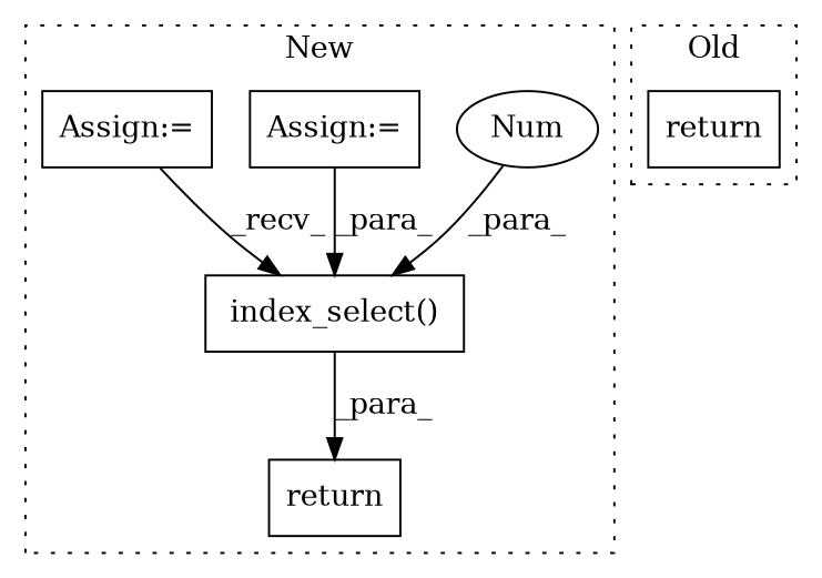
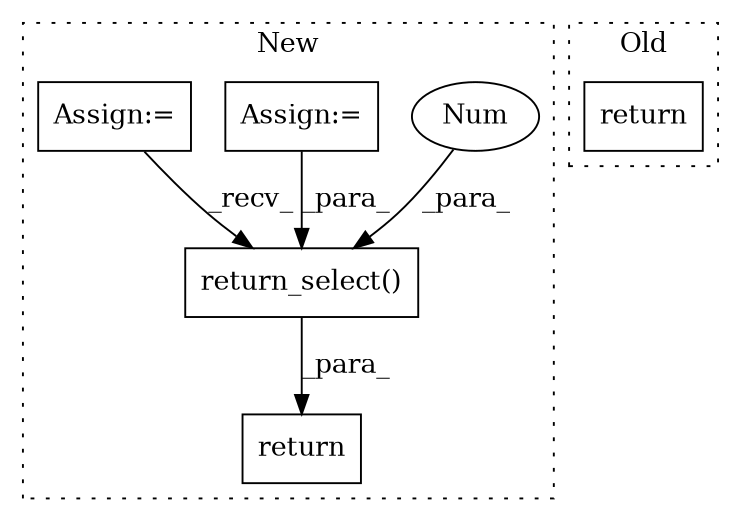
  digraph {
    node [a=93 l=7 shape=box]
-   n1 [a=75 l="21,1" label="index_select()" s="2138,2173"]
+   n1 [a=75 l="21,1" label="return_select()" s="2138,2173"]
    n2 [a=76 l=2 label=Num s=2159 shape=ellipse]
    n3 [label=return s=2229]
    n4 [a=68 l=3 label="Assign:=" s=2077]
    n5 [a=68 l=3 label="Assign:=" s=2046]
    n6 [label=return s=1938]
    subgraph cluster_1 {
      label=New
      style=dotted
      n1
      n2
      n3
      n4
      n5
    }
    subgraph cluster_2 {
      label=Old
      style=dotted
      n6
    }
    n1 -> n3 [label=_para_]
    n2 -> n1 [label=_para_]
    n4 -> n1 [label=_para_]
    n5 -> n1 [label=_recv_]
  }
